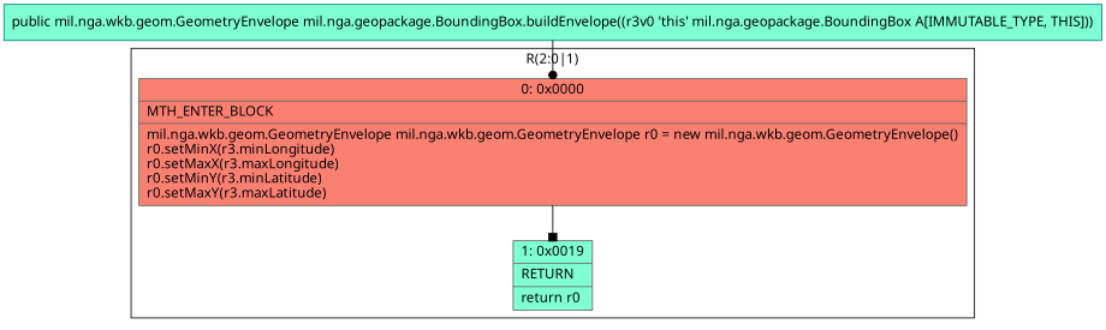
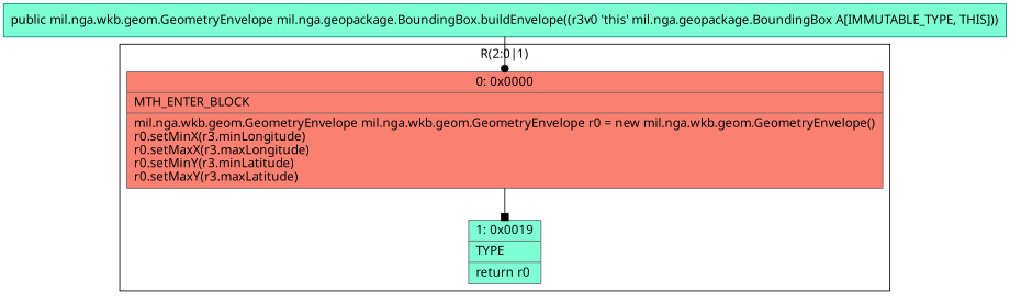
  digraph {
    fontname="Noto Sans"
    node [color=gray40 shape=record style=filled fillcolor=aquamarine fontname="Noto Sans"]
    edge [style=solid fontname="Noto Sans"]
    n1 [label="{0\:\ 0x0000|MTH_ENTER_BLOCK\l|mil.nga.wkb.geom.GeometryEnvelope mil.nga.wkb.geom.GeometryEnvelope r0 = new mil.nga.wkb.geom.GeometryEnvelope()\lr0.setMinX(r3.minLongitude)\lr0.setMaxX(r3.maxLongitude)\lr0.setMinY(r3.minLatitude)\lr0.setMaxY(r3.maxLatitude)\l}" fillcolor=salmon]
-   n2 [label="{1\:\ 0x0019|RETURN\l|return r0\l}"]
+   n2 [label="{1\:\ 0x0019|TYPE\l|return r0\l}"]
    n3 [label="{public mil.nga.wkb.geom.GeometryEnvelope mil.nga.geopackage.BoundingBox.buildEnvelope((r3v0 'this' mil.nga.geopackage.BoundingBox A[IMMUTABLE_TYPE, THIS])) }" color=teal]
    subgraph cluster_1 {
      label="R(2:0|1)"
      n1
      n2
    }
    n1 -> n2 [arrowhead=box]
    n3 -> n1 [arrowhead=dot]
  }
